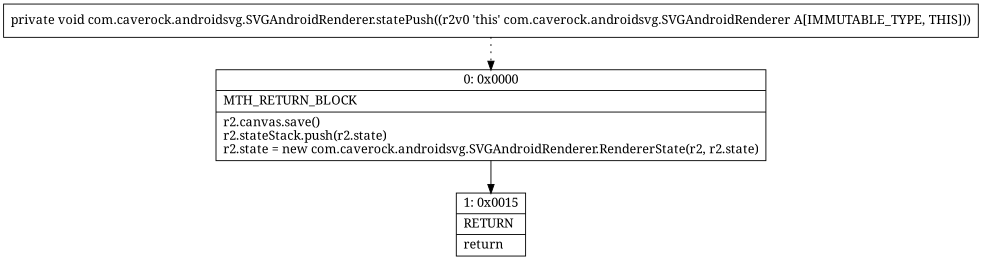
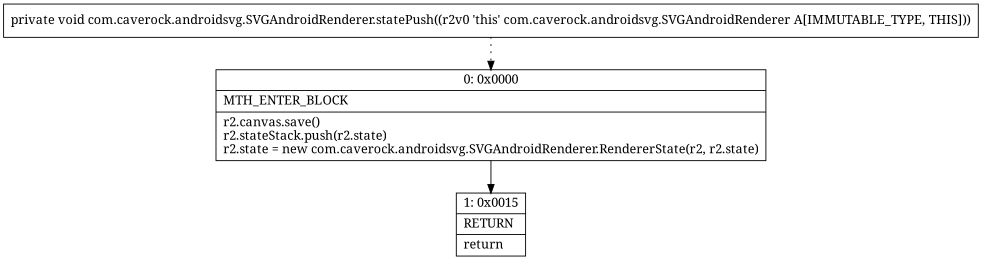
  digraph {
    fontname="Noto Serif"
    node [shape=record fontname="Noto Serif"]
    edge [fontname="Noto Serif"]
-   n1 [label="{0\:\ 0x0000|MTH_RETURN_BLOCK\l|r2.canvas.save()\lr2.stateStack.push(r2.state)\lr2.state = new com.caverock.androidsvg.SVGAndroidRenderer.RendererState(r2, r2.state)\l}"]
+   n1 [label="{0\:\ 0x0000|MTH_ENTER_BLOCK\l|r2.canvas.save()\lr2.stateStack.push(r2.state)\lr2.state = new com.caverock.androidsvg.SVGAndroidRenderer.RendererState(r2, r2.state)\l}"]
    n2 [label="{1\:\ 0x0015|RETURN\l|return\l}"]
    n3 [label="{private void com.caverock.androidsvg.SVGAndroidRenderer.statePush((r2v0 'this' com.caverock.androidsvg.SVGAndroidRenderer A[IMMUTABLE_TYPE, THIS])) }"]
    n1 -> n2 [style=solid]
    n3 -> n1 [style=dotted]
  }
